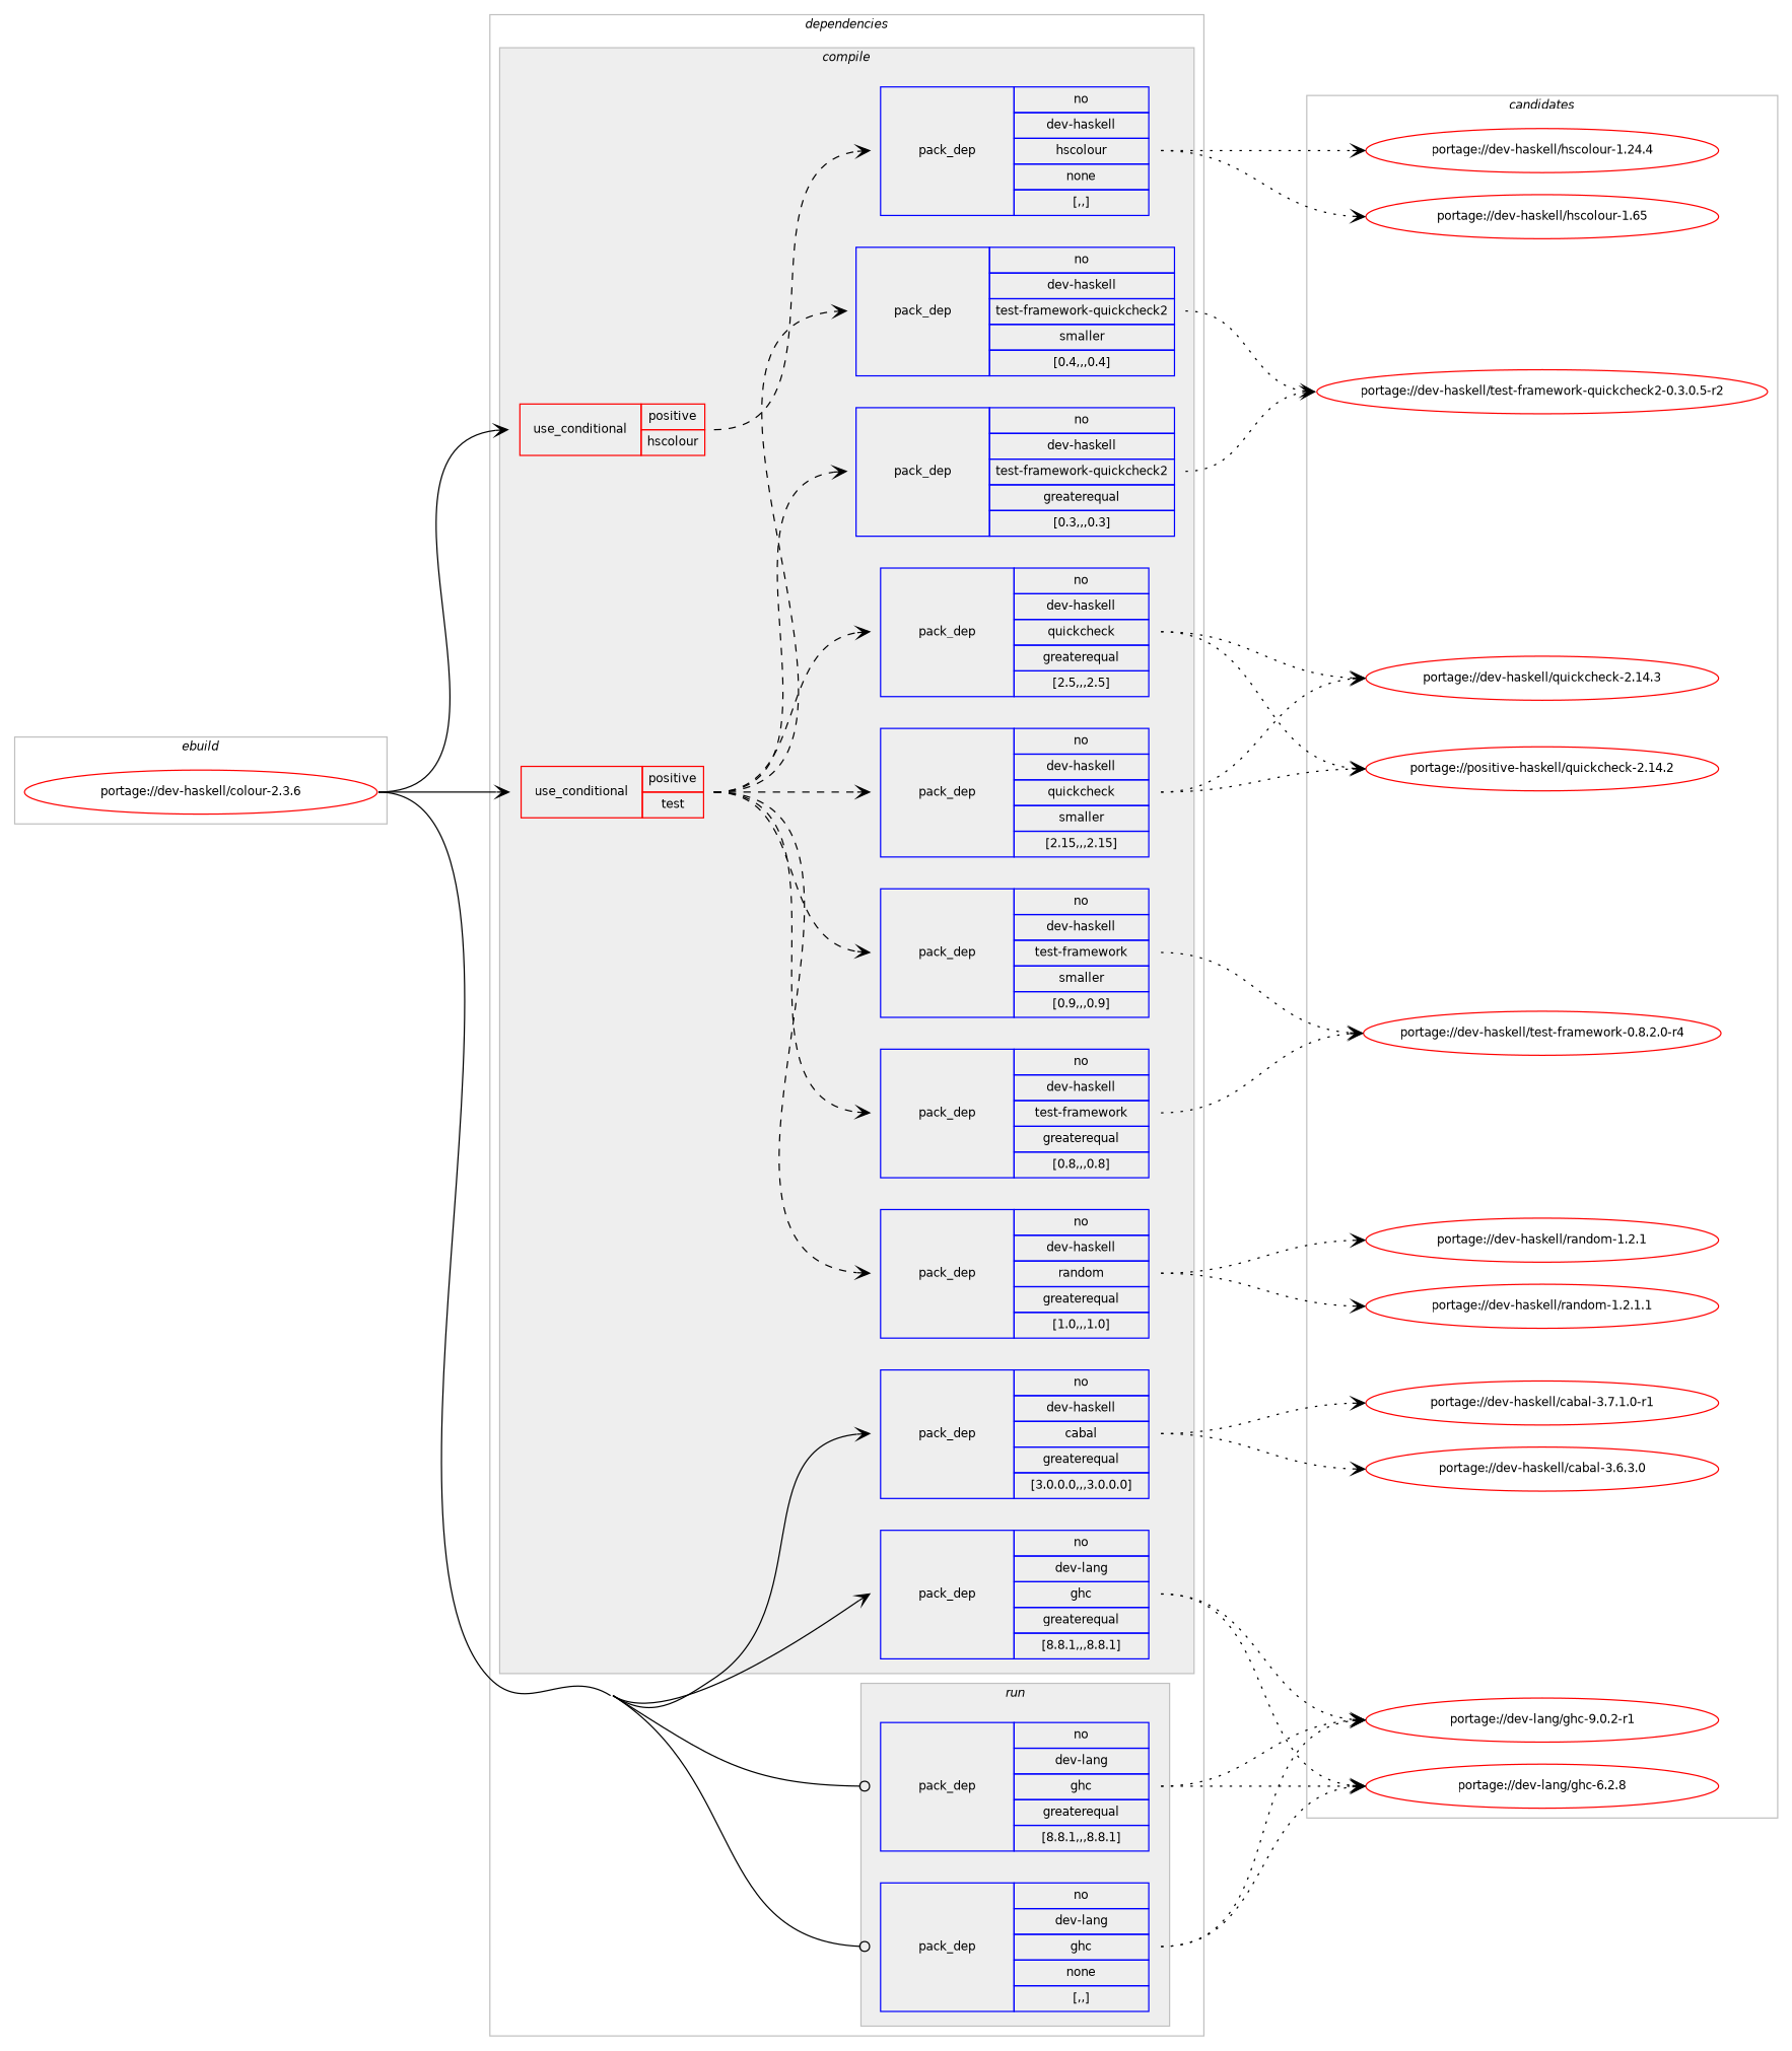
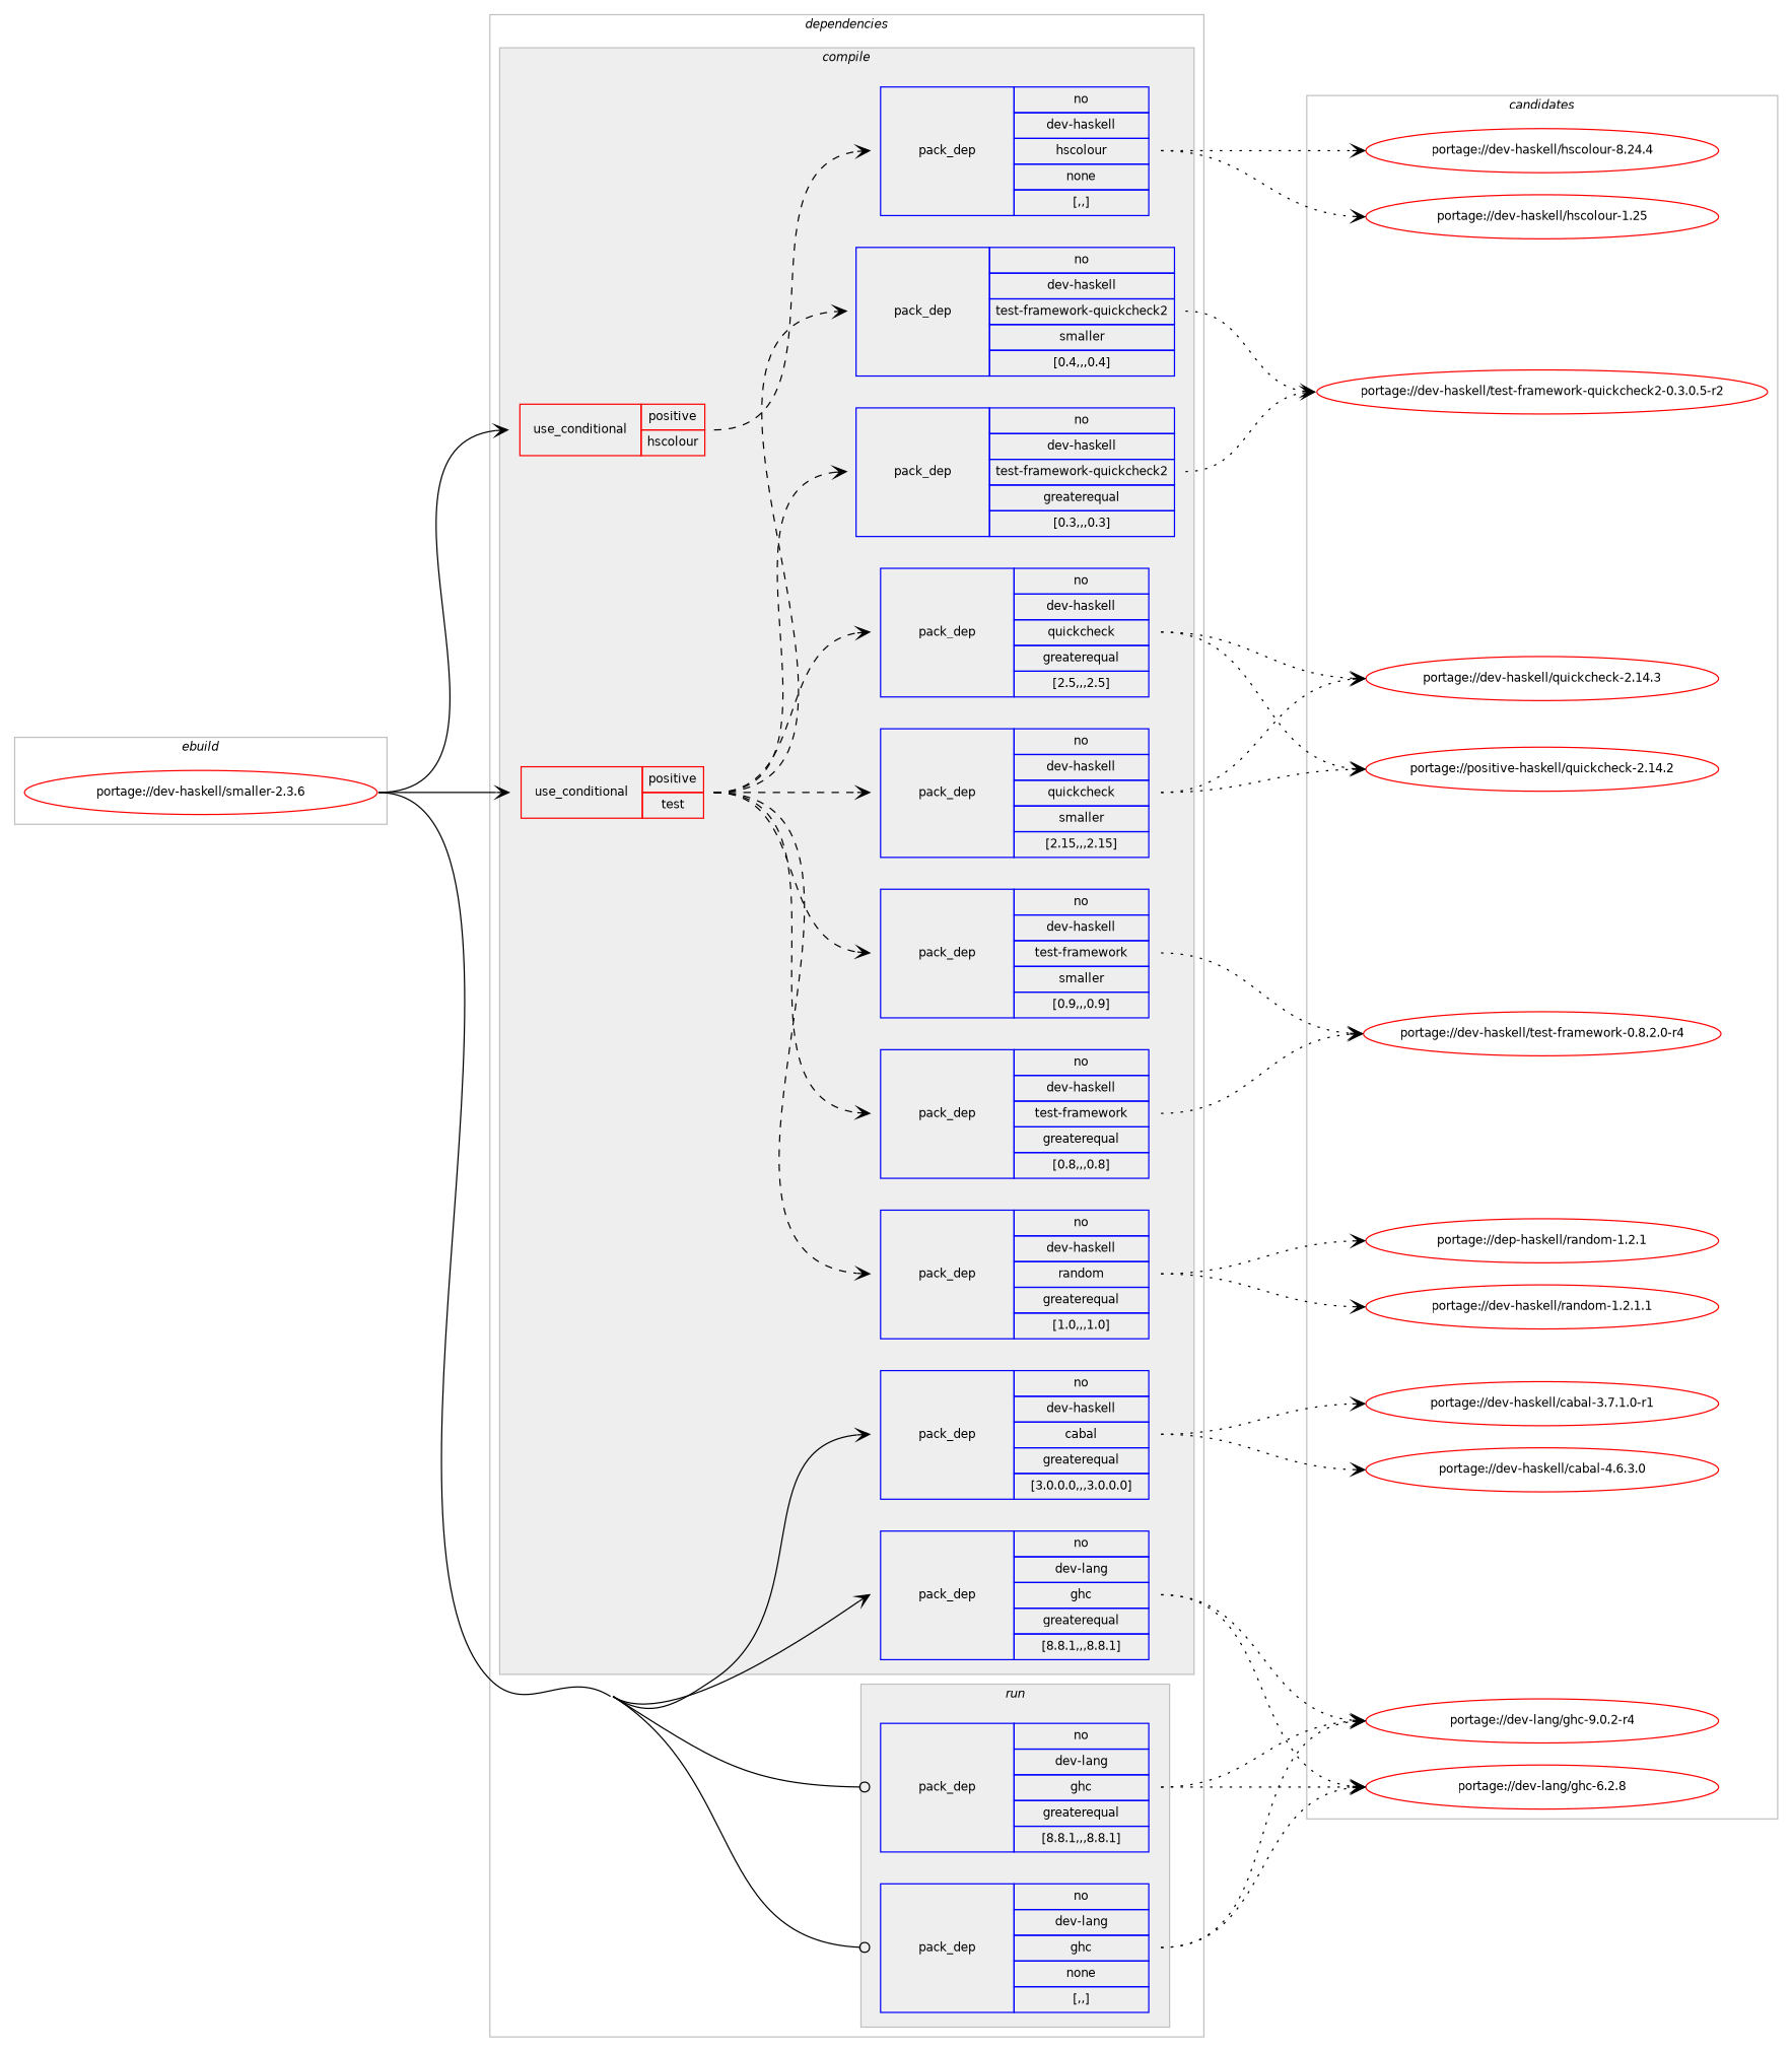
  digraph {
    compound=true
    concentrate=true
    fontname=Helvetica
    fontsize=10
    newrank=true
    rankdir=LR
    ranksep=1.5
    node [color=red fontname=Helvetica fontsize=10 shape=none]
    edge [arrowhead=vee headport=w style=dotted tailport=e weight=100]
-   n1 [label="portage://dev-haskell/colour-2.3.6" width=4 shape=""]
+   n1 [label="portage://dev-haskell/smaller-2.3.6" width=4 shape=""]
    n2 [color=blue label=<<TABLE BORDER="0" CELLBORDER="1" CELLSPACING="0" CELLPADDING="4" WIDTH="220"><TR><TD ROWSPAN="6" CELLPADDING="30">pack_dep</TD></TR><TR><TD WIDTH="110">no</TD></TR><TR><TD>dev-haskell</TD></TR><TR><TD>hscolour</TD></TR><TR><TD>none</TD></TR><TR><TD>[,,]</TD></TR></TABLE>>]
    n3 [label=<<TABLE BORDER="0" CELLBORDER="1" CELLSPACING="0" CELLPADDING="4"><TR><TD ROWSPAN="3" CELLPADDING="10">use_conditional</TD></TR><TR><TD>positive</TD></TR><TR><TD>hscolour</TD></TR></TABLE>>]
    n4 [color=blue label=<<TABLE BORDER="0" CELLBORDER="1" CELLSPACING="0" CELLPADDING="4" WIDTH="220"><TR><TD ROWSPAN="6" CELLPADDING="30">pack_dep</TD></TR><TR><TD WIDTH="110">no</TD></TR><TR><TD>dev-haskell</TD></TR><TR><TD>quickcheck</TD></TR><TR><TD>greaterequal</TD></TR><TR><TD>[2.5,,,2.5]</TD></TR></TABLE>>]
    n5 [color=blue label=<<TABLE BORDER="0" CELLBORDER="1" CELLSPACING="0" CELLPADDING="4" WIDTH="220"><TR><TD ROWSPAN="6" CELLPADDING="30">pack_dep</TD></TR><TR><TD WIDTH="110">no</TD></TR><TR><TD>dev-haskell</TD></TR><TR><TD>quickcheck</TD></TR><TR><TD>smaller</TD></TR><TR><TD>[2.15,,,2.15]</TD></TR></TABLE>>]
    n6 [color=blue label=<<TABLE BORDER="0" CELLBORDER="1" CELLSPACING="0" CELLPADDING="4" WIDTH="220"><TR><TD ROWSPAN="6" CELLPADDING="30">pack_dep</TD></TR><TR><TD WIDTH="110">no</TD></TR><TR><TD>dev-haskell</TD></TR><TR><TD>random</TD></TR><TR><TD>greaterequal</TD></TR><TR><TD>[1.0,,,1.0]</TD></TR></TABLE>>]
    n7 [color=blue label=<<TABLE BORDER="0" CELLBORDER="1" CELLSPACING="0" CELLPADDING="4" WIDTH="220"><TR><TD ROWSPAN="6" CELLPADDING="30">pack_dep</TD></TR><TR><TD WIDTH="110">no</TD></TR><TR><TD>dev-haskell</TD></TR><TR><TD>test-framework</TD></TR><TR><TD>greaterequal</TD></TR><TR><TD>[0.8,,,0.8]</TD></TR></TABLE>>]
    n8 [color=blue label=<<TABLE BORDER="0" CELLBORDER="1" CELLSPACING="0" CELLPADDING="4" WIDTH="220"><TR><TD ROWSPAN="6" CELLPADDING="30">pack_dep</TD></TR><TR><TD WIDTH="110">no</TD></TR><TR><TD>dev-haskell</TD></TR><TR><TD>test-framework</TD></TR><TR><TD>smaller</TD></TR><TR><TD>[0.9,,,0.9]</TD></TR></TABLE>>]
    n9 [color=blue label=<<TABLE BORDER="0" CELLBORDER="1" CELLSPACING="0" CELLPADDING="4" WIDTH="220"><TR><TD ROWSPAN="6" CELLPADDING="30">pack_dep</TD></TR><TR><TD WIDTH="110">no</TD></TR><TR><TD>dev-haskell</TD></TR><TR><TD>test-framework-quickcheck2</TD></TR><TR><TD>greaterequal</TD></TR><TR><TD>[0.3,,,0.3]</TD></TR></TABLE>>]
    n10 [color=blue label=<<TABLE BORDER="0" CELLBORDER="1" CELLSPACING="0" CELLPADDING="4" WIDTH="220"><TR><TD ROWSPAN="6" CELLPADDING="30">pack_dep</TD></TR><TR><TD WIDTH="110">no</TD></TR><TR><TD>dev-haskell</TD></TR><TR><TD>test-framework-quickcheck2</TD></TR><TR><TD>smaller</TD></TR><TR><TD>[0.4,,,0.4]</TD></TR></TABLE>>]
    n11 [label=<<TABLE BORDER="0" CELLBORDER="1" CELLSPACING="0" CELLPADDING="4"><TR><TD ROWSPAN="3" CELLPADDING="10">use_conditional</TD></TR><TR><TD>positive</TD></TR><TR><TD>test</TD></TR></TABLE>>]
    n12 [color=blue label=<<TABLE BORDER="0" CELLBORDER="1" CELLSPACING="0" CELLPADDING="4" WIDTH="220"><TR><TD ROWSPAN="6" CELLPADDING="30">pack_dep</TD></TR><TR><TD WIDTH="110">no</TD></TR><TR><TD>dev-lang</TD></TR><TR><TD>ghc</TD></TR><TR><TD>greaterequal</TD></TR><TR><TD>[8.8.1,,,8.8.1]</TD></TR></TABLE>>]
    n13 [color=blue label=<<TABLE BORDER="0" CELLBORDER="1" CELLSPACING="0" CELLPADDING="4" WIDTH="220"><TR><TD ROWSPAN="6" CELLPADDING="30">pack_dep</TD></TR><TR><TD WIDTH="110">no</TD></TR><TR><TD>dev-haskell</TD></TR><TR><TD>cabal</TD></TR><TR><TD>greaterequal</TD></TR><TR><TD>[3.0.0.0,,,3.0.0.0]</TD></TR></TABLE>>]
    n14 [color=blue label=<<TABLE BORDER="0" CELLBORDER="1" CELLSPACING="0" CELLPADDING="4" WIDTH="220"><TR><TD ROWSPAN="6" CELLPADDING="30">pack_dep</TD></TR><TR><TD WIDTH="110">no</TD></TR><TR><TD>dev-lang</TD></TR><TR><TD>ghc</TD></TR><TR><TD>greaterequal</TD></TR><TR><TD>[8.8.1,,,8.8.1]</TD></TR></TABLE>>]
    n15 [color=blue label=<<TABLE BORDER="0" CELLBORDER="1" CELLSPACING="0" CELLPADDING="4" WIDTH="220"><TR><TD ROWSPAN="6" CELLPADDING="30">pack_dep</TD></TR><TR><TD WIDTH="110">no</TD></TR><TR><TD>dev-lang</TD></TR><TR><TD>ghc</TD></TR><TR><TD>none</TD></TR><TR><TD>[,,]</TD></TR></TABLE>>]
-   n16 [label="portage://dev-haskell/hscolour-1.24.4" width=4 shape=""]
-   n17 [label="portage://dev-haskell/hscolour-1.65" width=4 shape=""]
+   n16 [label="portage://dev-haskell/hscolour-8.24.4" width=4 shape=""]
+   n17 [label="portage://dev-haskell/hscolour-1.25" width=4 shape=""]
    n18 [label="portage://positive-haskell/quickcheck-2.14.2" width=4 shape=""]
    n19 [label="portage://dev-haskell/quickcheck-2.14.3" width=4 shape=""]
-   n20 [label="portage://dev-haskell/random-1.2.1" width=4 shape=""]
+   n20 [label="portage://dep-haskell/random-1.2.1" width=4 shape=""]
    n21 [label="portage://dev-haskell/random-1.2.1.1" width=4 shape=""]
    n22 [label="portage://dev-haskell/test-framework-0.8.2.0-r4" width=4 shape=""]
    n23 [label="portage://dev-haskell/test-framework-quickcheck2-0.3.0.5-r2" width=4 shape=""]
    n24 [label="portage://dev-haskell/cabal-3.7.1.0-r1" width=4 shape=""]
-   n25 [label="portage://dev-haskell/cabal-3.6.3.0" width=4 shape=""]
-   n26 [label="portage://dev-lang/ghc-9.0.2-r1" width=4 shape=""]
+   n25 [label="portage://dev-haskell/cabal-4.6.3.0" width=4 shape=""]
+   n26 [label="portage://dev-lang/ghc-9.0.2-r4" width=4 shape=""]
    n27 [label="portage://dev-lang/ghc-6.2.8" width=4 shape=""]
    subgraph cluster_1 {
      color=gray
      label=<<i>ebuild</i>>
      rank=same
      n1
    }
    subgraph cluster_2 {
      color=gray
      label=<<i>dependencies</i>>
      subgraph cluster_3 {
        color=gray
        fillcolor="#eeeeee"
        label=<<i>compile</i>>
        style=filled
        subgraph sub_4 {
          color=gray
          fillcolor="#eeeeee"
          label=<<i>compile</i>>
          style=filled
          n3
          subgraph sub_5 {
            color=gray
            fillcolor="#eeeeee"
            label=<<i>compile</i>>
            style=filled
            n2
          }
        }
        subgraph sub_6 {
          color=gray
          fillcolor="#eeeeee"
          label=<<i>compile</i>>
          style=filled
          n11
          subgraph sub_7 {
            color=gray
            fillcolor="#eeeeee"
            label=<<i>compile</i>>
            style=filled
            n4
          }
          subgraph sub_8 {
            color=gray
            fillcolor="#eeeeee"
            label=<<i>compile</i>>
            style=filled
            n5
          }
          subgraph sub_9 {
            color=gray
            fillcolor="#eeeeee"
            label=<<i>compile</i>>
            style=filled
            n6
          }
          subgraph sub_10 {
            color=gray
            fillcolor="#eeeeee"
            label=<<i>compile</i>>
            style=filled
            n7
          }
          subgraph sub_11 {
            color=gray
            fillcolor="#eeeeee"
            label=<<i>compile</i>>
            style=filled
            n8
          }
          subgraph sub_12 {
            color=gray
            fillcolor="#eeeeee"
            label=<<i>compile</i>>
            style=filled
            n9
          }
          subgraph sub_13 {
            color=gray
            fillcolor="#eeeeee"
            label=<<i>compile</i>>
            style=filled
            n10
          }
        }
        subgraph sub_14 {
          color=gray
          fillcolor="#eeeeee"
          label=<<i>compile</i>>
          style=filled
          n12
        }
        subgraph sub_15 {
          color=gray
          fillcolor="#eeeeee"
          label=<<i>compile</i>>
          style=filled
          n13
        }
      }
      subgraph cluster_16 {
        color=gray
        fillcolor="#eeeeee"
        label=<<i>compile and run</i>>
        style=filled
      }
      subgraph cluster_17 {
        color=gray
        fillcolor="#eeeeee"
        label=<<i>run</i>>
        style=filled
        subgraph sub_18 {
          color=gray
          fillcolor="#eeeeee"
          label=<<i>run</i>>
          style=filled
          n14
        }
        subgraph sub_19 {
          color=gray
          fillcolor="#eeeeee"
          label=<<i>run</i>>
          style=filled
          n15
        }
      }
    }
    subgraph cluster_20 {
      color=gray
      label=<<i>candidates</i>>
      rank=same
      subgraph sub_21 {
        color=black
        label=<<i>candidates</i>>
        nodesep=1
        rank=same
        n16
        n17
      }
      subgraph sub_22 {
        color=black
        label=<<i>candidates</i>>
        nodesep=1
        rank=same
        n18
        n19
      }
      subgraph sub_23 {
        color=black
        label=<<i>candidates</i>>
        nodesep=1
        rank=same
        n18
        n19
      }
      subgraph sub_24 {
        color=black
        label=<<i>candidates</i>>
        nodesep=1
        rank=same
        n20
        n21
      }
      subgraph sub_25 {
        color=black
        label=<<i>candidates</i>>
        nodesep=1
        rank=same
        n22
      }
      subgraph sub_26 {
        color=black
        label=<<i>candidates</i>>
        nodesep=1
        rank=same
        n22
      }
      subgraph sub_27 {
        color=black
        label=<<i>candidates</i>>
        nodesep=1
        rank=same
        n23
      }
      subgraph sub_28 {
        color=black
        label=<<i>candidates</i>>
        nodesep=1
        rank=same
        n23
      }
      subgraph sub_29 {
        color=black
        label=<<i>candidates</i>>
        nodesep=1
        rank=same
        n24
        n25
      }
      subgraph sub_30 {
        color=black
        label=<<i>candidates</i>>
        nodesep=1
        rank=same
        n26
        n27
      }
      subgraph sub_31 {
        color=black
        label=<<i>candidates</i>>
        nodesep=1
        rank=same
        n26
        n27
      }
      subgraph sub_32 {
        color=black
        label=<<i>candidates</i>>
        nodesep=1
        rank=same
        n26
        n27
      }
    }
    n1 -> n3 [style=solid weight=20]
    n1 -> n11 [style=solid weight=20]
    n1 -> n12 [style=solid weight=20]
    n1 -> n13 [style=solid weight=20]
    n1 -> n14 [arrowhead=odot style=solid weight=20]
    n1 -> n15 [arrowhead=odot style=solid weight=20]
    n2 -> n16
    n2 -> n17
    n3 -> n2 [style=dashed weight=20]
    n4 -> n18
    n4 -> n19
    n5 -> n18
    n5 -> n19
    n6 -> n20
    n6 -> n21
    n7 -> n22
    n8 -> n22
    n9 -> n23
    n10 -> n23
    n11 -> n4 [style=dashed weight=20]
    n11 -> n5 [style=dashed weight=20]
    n11 -> n6 [style=dashed weight=20]
    n11 -> n7 [style=dashed weight=20]
    n11 -> n8 [style=dashed weight=20]
    n11 -> n9 [style=dashed weight=20]
    n11 -> n10 [style=dashed weight=20]
    n12 -> n26
    n12 -> n27
    n13 -> n24
    n13 -> n25
    n14 -> n26
    n14 -> n27
    n15 -> n26
    n15 -> n27
  }
